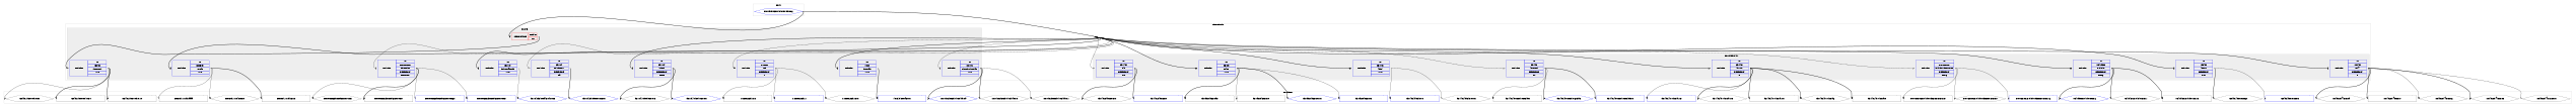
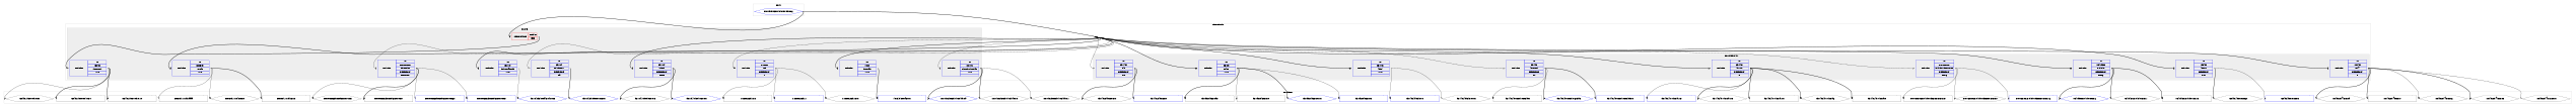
  digraph {
    compound=true
    concentrate=true
    fontname="DejaVu Sans"
    fontsize=10
    newrank=true
    rankdir=TB
    ranksep=1.5
    node [color=blue fontname="DejaVu Sans" fontsize=10 shape=hexagon]
    edge [arrowhead=tee fontname="DejaVu Sans" headport=w style=bold tailport=e weight=100]
    n1 [label="gnome-extra/evolution-ews-3.22.6" width=4]
    n2 [label=<<TABLE BORDER="0" CELLBORDER="1" CELLSPACING="0" CELLPADDING="4" WIDTH="220"><TR><TD ROWSPAN="6" CELLPADDING="30">pack_dep</TD></TR><TR><TD WIDTH="110">no</TD></TR><TR><TD>net-libs</TD></TR><TR><TD>uhttpmock</TD></TR><TR><TD>none</TD></TR><TR><TD></TD></TR></TABLE>> shape=none]
-   n3 [color=red label=<<TABLE BORDER="0" CELLBORDER="1" CELLSPACING="0" CELLPADDING="4"><TR><TD ROWSPAN="3" CELLPADDING="10">use_conditional</TD></TR><TR><TD>positive</TD></TR><TR><TD>test</TD></TR></TABLE>> shape=none]
+   n3 [color=red label=<<TABLE BORDER="0" CELLBORDER="1" CELLSPACING="0" CELLPADDING="4"><TR><TD ROWSPAN="3" CELLPADDING="10">use_conditional</TD></TR><TR><TD>positive</TD></TR><TR><TD>data</TD></TR></TABLE>> shape=none]
    n4 [label=<<TABLE BORDER="0" CELLBORDER="1" CELLSPACING="0" CELLPADDING="4" WIDTH="220"><TR><TD ROWSPAN="6" CELLPADDING="30">pack_dep</TD></TR><TR><TD WIDTH="110">no</TD></TR><TR><TD>app-arch</TD></TR><TR><TD>xz-utils</TD></TR><TR><TD>none</TD></TR><TR><TD></TD></TR></TABLE>> shape=none]
    n5 [label=<<TABLE BORDER="0" CELLBORDER="1" CELLSPACING="0" CELLPADDING="4" WIDTH="220"><TR><TD ROWSPAN="6" CELLPADDING="30">pack_dep</TD></TR><TR><TD WIDTH="110">no</TD></TR><TR><TD>app-portage</TD></TR><TR><TD>elt-patches</TD></TR><TR><TD>greaterequal</TD></TR><TR><TD>20170422</TD></TR></TABLE>> shape=none]
    n6 [label=<<TABLE BORDER="0" CELLBORDER="1" CELLSPACING="0" CELLPADDING="4" WIDTH="220"><TR><TD ROWSPAN="6" CELLPADDING="30">pack_dep</TD></TR><TR><TD WIDTH="110">no</TD></TR><TR><TD>dev-util</TD></TR><TR><TD>desktop-file-utils</TD></TR><TR><TD>none</TD></TR><TR><TD></TD></TR></TABLE>> shape=none]
    n7 [label=<<TABLE BORDER="0" CELLBORDER="1" CELLSPACING="0" CELLPADDING="4" WIDTH="220"><TR><TD ROWSPAN="6" CELLPADDING="30">pack_dep</TD></TR><TR><TD WIDTH="110">no</TD></TR><TR><TD>dev-util</TD></TR><TR><TD>gtk-doc-am</TD></TR><TR><TD>greaterequal</TD></TR><TR><TD>1.9</TD></TR></TABLE>> shape=none]
    n8 [label=<<TABLE BORDER="0" CELLBORDER="1" CELLSPACING="0" CELLPADDING="4" WIDTH="220"><TR><TD ROWSPAN="6" CELLPADDING="30">pack_dep</TD></TR><TR><TD WIDTH="110">no</TD></TR><TR><TD>dev-util</TD></TR><TR><TD>intltool</TD></TR><TR><TD>greaterequal</TD></TR><TR><TD>0.35.5</TD></TR></TABLE>> shape=none]
    n9 [label=<<TABLE BORDER="0" CELLBORDER="1" CELLSPACING="0" CELLPADDING="4" WIDTH="220"><TR><TD ROWSPAN="6" CELLPADDING="30">pack_dep</TD></TR><TR><TD WIDTH="110">no</TD></TR><TR><TD>sys-apps</TD></TR><TR><TD>sed</TD></TR><TR><TD>greaterequal</TD></TR><TR><TD>4</TD></TR></TABLE>> shape=none]
    n10 [label=<<TABLE BORDER="0" CELLBORDER="1" CELLSPACING="0" CELLPADDING="4" WIDTH="220"><TR><TD ROWSPAN="6" CELLPADDING="30">pack_dep</TD></TR><TR><TD WIDTH="110">no</TD></TR><TR><TD>virtual</TD></TR><TR><TD>pkgconfig</TD></TR><TR><TD>none</TD></TR><TR><TD></TD></TR></TABLE>> shape=none]
    n11 [label=<<TABLE BORDER="0" CELLBORDER="1" CELLSPACING="0" CELLPADDING="4" WIDTH="220"><TR><TD ROWSPAN="6" CELLPADDING="30">pack_dep</TD></TR><TR><TD WIDTH="110">no</TD></TR><TR><TD>x11-misc</TD></TR><TR><TD>shared-mime-info</TD></TR><TR><TD>none</TD></TR><TR><TD></TD></TR></TABLE>> shape=none]
    n12 [label=<<TABLE BORDER="0" CELLBORDER="1" CELLSPACING="0" CELLPADDING="4" WIDTH="220"><TR><TD ROWSPAN="6" CELLPADDING="30">pack_dep</TD></TR><TR><TD WIDTH="110">no</TD></TR><TR><TD>dev-libs</TD></TR><TR><TD>glib</TD></TR><TR><TD>greaterequal</TD></TR><TR><TD>2.40</TD></TR></TABLE>> shape=none]
    n13 [label=<<TABLE BORDER="0" CELLBORDER="1" CELLSPACING="0" CELLPADDING="4" WIDTH="220"><TR><TD ROWSPAN="6" CELLPADDING="30">pack_dep</TD></TR><TR><TD WIDTH="110">no</TD></TR><TR><TD>dev-db</TD></TR><TR><TD>sqlite</TD></TR><TR><TD>none</TD></TR><TR><TD></TD></TR></TABLE>> shape=none]
    n14 [label=<<TABLE BORDER="0" CELLBORDER="1" CELLSPACING="0" CELLPADDING="4" WIDTH="220"><TR><TD ROWSPAN="6" CELLPADDING="30">pack_dep</TD></TR><TR><TD WIDTH="110">no</TD></TR><TR><TD>dev-libs</TD></TR><TR><TD>libical</TD></TR><TR><TD>none</TD></TR><TR><TD></TD></TR></TABLE>> shape=none]
    n15 [label=<<TABLE BORDER="0" CELLBORDER="1" CELLSPACING="0" CELLPADDING="4" WIDTH="220"><TR><TD ROWSPAN="6" CELLPADDING="30">pack_dep</TD></TR><TR><TD WIDTH="110">no</TD></TR><TR><TD>dev-libs</TD></TR><TR><TD>libmspack</TD></TR><TR><TD>greaterequal</TD></TR><TR><TD>0.4</TD></TR></TABLE>> shape=none]
    n16 [label=<<TABLE BORDER="0" CELLBORDER="1" CELLSPACING="0" CELLPADDING="4" WIDTH="220"><TR><TD ROWSPAN="6" CELLPADDING="30">pack_dep</TD></TR><TR><TD WIDTH="110">no</TD></TR><TR><TD>dev-libs</TD></TR><TR><TD>libxml2</TD></TR><TR><TD>greaterequal</TD></TR><TR><TD>2</TD></TR></TABLE>> shape=none]
    n17 [label=<<TABLE BORDER="0" CELLBORDER="1" CELLSPACING="0" CELLPADDING="4" WIDTH="220"><TR><TD ROWSPAN="6" CELLPADDING="30">pack_dep</TD></TR><TR><TD WIDTH="110">no</TD></TR><TR><TD>gnome-extra</TD></TR><TR><TD>evolution-data-server</TD></TR><TR><TD>greaterequal</TD></TR><TR><TD>3.22.6</TD></TR></TABLE>> shape=none]
    n18 [label=<<TABLE BORDER="0" CELLBORDER="1" CELLSPACING="0" CELLPADDING="4" WIDTH="220"><TR><TD ROWSPAN="6" CELLPADDING="30">pack_dep</TD></TR><TR><TD WIDTH="110">no</TD></TR><TR><TD>mail-client</TD></TR><TR><TD>evolution</TD></TR><TR><TD>greaterequal</TD></TR><TR><TD>3.22.6</TD></TR></TABLE>> shape=none]
    n19 [label=<<TABLE BORDER="0" CELLBORDER="1" CELLSPACING="0" CELLPADDING="4" WIDTH="220"><TR><TD ROWSPAN="6" CELLPADDING="30">pack_dep</TD></TR><TR><TD WIDTH="110">no</TD></TR><TR><TD>net-libs</TD></TR><TR><TD>libsoup</TD></TR><TR><TD>greaterequal</TD></TR><TR><TD>2.42</TD></TR></TABLE>> shape=none]
    n20 [label=<<TABLE BORDER="0" CELLBORDER="1" CELLSPACING="0" CELLPADDING="4" WIDTH="220"><TR><TD ROWSPAN="6" CELLPADDING="30">pack_dep</TD></TR><TR><TD WIDTH="110">no</TD></TR><TR><TD>x11-libs</TD></TR><TR><TD>gtk+</TD></TR><TR><TD>greaterequal</TD></TR><TR><TD>3</TD></TR></TABLE>> shape=none]
    n21 [color=gray40 label="net-libs/uhttpmock-0.4.0" shape=folder width=4]
    n22 [color=gray40 label="net-libs/uhttpmock-0.5.0" shape=folder width=4]
    n23 [color=gray40 label="net-libs/uhttpmock-0.5.1" width=4]
    n24 [color=gray40 label="app-arch/xz-utils-5.2.2" shape=folder width=4]
    n25 [color=gray40 label="app-arch/xz-utils-5.2.3" width=4]
    n26 [color=gray40 label="app-arch/xz-utils-9999" shape=folder width=4]
    n27 [color=gray40 label="app-portage/elt-patches-20170317" shape=folder width=4]
    n28 [color=gray40 label="app-portage/elt-patches-20170422" width=4]
    n29 [label="app-portage/elt-patches-20170815" shape=folder width=4]
    n30 [label="app-portage/elt-patches-20170826.1" shape=folder width=4]
    n31 [label="dev-util/desktop-file-utils-0.23" width=4]
    n32 [label="dev-util/gtk-doc-am-1.25-r1" width=4]
    n33 [label="dev-util/intltool-0.51.0-r1" width=4]
    n34 [color=gray40 label="dev-util/intltool-0.51.0-r2" width=4]
    n35 [color=gray40 label="sys-apps/sed-4.2.2" shape=folder width=4]
    n36 [color=gray40 label="sys-apps/sed-4.3-r1" width=4]
    n37 [label="sys-apps/sed-4.4" shape=folder width=4]
    n38 [label="virtual/pkgconfig-0-r1" shape=folder width=4]
    n39 [color=gray40 label="x11-misc/shared-mime-info-1.4" width=4]
    n40 [color=gray40 label="x11-misc/shared-mime-info-1.8" width=4]
    n41 [label="x11-misc/shared-mime-info-1.9" width=4]
    n42 [color=gray40 label="dev-db/sqlite-3.19.3" shape=folder width=4]
    n43 [label="dev-db/sqlite-3.20.2" shape=folder width=4]
    n44 [label="dev-db/sqlite-3.20.1-r1" width=4]
    n45 [color=gray40 label="dev-db/sqlite-3.21.0" shape=folder width=4]
    n46 [color=gray40 label="dev-libs/glib-2.50.3-r1" width=4]
    n47 [label="dev-libs/glib-2.52.3" shape=folder width=4]
    n48 [label="dev-libs/libical-1.0.1" shape=folder width=4]
    n49 [color=gray40 label="dev-libs/libical-2.0.0-r2" width=4]
    n50 [color=gray40 label="dev-libs/libmspack-0.5_alpha" shape=folder width=4]
    n51 [label="dev-libs/libmspack-0.5_alpha-r1" shape=folder width=4]
    n52 [label="dev-libs/libmspack-0.6_alpha" width=4]
    n53 [color=gray40 label="dev-libs/libxml2-2.9.4-r1" shape=folder width=4]
    n54 [color=gray40 label="dev-libs/libxml2-2.9.4-r2" width=4]
    n55 [label="dev-libs/libxml2-2.9.4-r3" shape=folder width=4]
    n56 [color=gray40 label="dev-libs/libxml2-2.9.5" shape=folder width=4]
    n57 [color=gray40 label="dev-libs/libxml2-2.9.6" width=4]
    n58 [color=gray40 label="gnome-extra/evolution-data-server-3.22.7" width=4]
    n59 [color=gray40 label="gnome-extra/evolution-data-server-3.24.5" shape=folder width=4]
    n60 [label="gnome-extra/evolution-data-server-3.24.6" shape=folder width=4]
    n61 [color=gray40 label="mail-client/evolution-3.22.4" width=4]
    n62 [label="mail-client/evolution-3.22.6" width=4]
    n63 [color=gray40 label="mail-client/evolution-3.24.5" shape=folder width=4]
    n64 [color=gray40 label="net-libs/libsoup-2.56.1" width=4]
    n65 [label="net-libs/libsoup-2.58.2" shape=folder width=4]
    n66 [color=gray40 label="x11-libs/gtk+-2.24.31-r1" width=4]
    n67 [color=gray40 label="x11-libs/gtk+-3.22.15" width=4]
    n68 [color=gray40 label="x11-libs/gtk+-3.22.16" width=4]
    n69 [color=gray40 label="x11-libs/gtk+-3.22.17" shape=folder width=4]
    n70 [color=gray40 label="x11-libs/gtk+-3.22.19" width=4]
    subgraph cluster_1 {
      color=gray
      label=<<i>ebuild</i>>
      rank=same
      n1
    }
    subgraph cluster_2 {
      color=gray
      label=<<i>dependencies</i>>
      subgraph cluster_3 {
        color=gray
        fillcolor="#eeeeee"
        label=<<i>compile</i>>
        style=filled
        subgraph sub_4 {
          color=gray
          fillcolor="#eeeeee"
          label=<<i>compile</i>>
          style=filled
          n3
          subgraph sub_5 {
            color=gray
            fillcolor="#eeeeee"
            label=<<i>compile</i>>
            style=filled
            n2
          }
        }
        subgraph sub_6 {
          color=gray
          fillcolor="#eeeeee"
          label=<<i>compile</i>>
          style=filled
          n4
        }
        subgraph sub_7 {
          color=gray
          fillcolor="#eeeeee"
          label=<<i>compile</i>>
          style=filled
          n5
        }
        subgraph sub_8 {
          color=gray
          fillcolor="#eeeeee"
          label=<<i>compile</i>>
          style=filled
          n6
        }
        subgraph sub_9 {
          color=gray
          fillcolor="#eeeeee"
          label=<<i>compile</i>>
          style=filled
          n7
        }
        subgraph sub_10 {
          color=gray
          fillcolor="#eeeeee"
          label=<<i>compile</i>>
          style=filled
          n8
        }
        subgraph sub_11 {
          color=gray
          fillcolor="#eeeeee"
          label=<<i>compile</i>>
          style=filled
          n9
        }
        subgraph sub_12 {
          color=gray
          fillcolor="#eeeeee"
          label=<<i>compile</i>>
          style=filled
          n10
        }
        subgraph sub_13 {
          color=gray
          fillcolor="#eeeeee"
          label=<<i>compile</i>>
          style=filled
          n11
        }
      }
      subgraph cluster_14 {
        color=gray
        fillcolor="#eeeeee"
        label=<<i>compile and run</i>>
        style=filled
        subgraph sub_15 {
          color=gray
          fillcolor="#eeeeee"
          label=<<i>compile and run</i>>
          style=filled
          n12
        }
        subgraph sub_16 {
          color=gray
          fillcolor="#eeeeee"
          label=<<i>compile and run</i>>
          style=filled
          n13
        }
        subgraph sub_17 {
          color=gray
          fillcolor="#eeeeee"
          label=<<i>compile and run</i>>
          style=filled
          n14
        }
        subgraph sub_18 {
          color=gray
          fillcolor="#eeeeee"
          label=<<i>compile and run</i>>
          style=filled
          n15
        }
        subgraph sub_19 {
          color=gray
          fillcolor="#eeeeee"
          label=<<i>compile and run</i>>
          style=filled
          n16
        }
        subgraph sub_20 {
          color=gray
          fillcolor="#eeeeee"
          label=<<i>compile and run</i>>
          style=filled
          n17
        }
        subgraph sub_21 {
          color=gray
          fillcolor="#eeeeee"
          label=<<i>compile and run</i>>
          style=filled
          n18
        }
        subgraph sub_22 {
          color=gray
          fillcolor="#eeeeee"
          label=<<i>compile and run</i>>
          style=filled
          n19
        }
        subgraph sub_23 {
          color=gray
          fillcolor="#eeeeee"
          label=<<i>compile and run</i>>
          style=filled
          n20
        }
      }
      subgraph cluster_24 {
        color=gray
        fillcolor="#eeeeee"
        label=<<i>run</i>>
        style=filled
      }
    }
    subgraph cluster_25 {
      color=gray
      label=<<i>candidates</i>>
      rank=same
      subgraph sub_26 {
        color=black
        label=<<i>candidates</i>>
        nodesep=1
        rank=same
        n21
        n22
        n23
      }
      subgraph sub_27 {
        color=black
        label=<<i>candidates</i>>
        nodesep=1
        rank=same
        n24
        n25
        n26
      }
      subgraph sub_28 {
        color=black
        label=<<i>candidates</i>>
        nodesep=1
        rank=same
        n27
        n28
        n29
        n30
      }
      subgraph sub_29 {
        color=black
        label=<<i>candidates</i>>
        nodesep=1
        rank=same
        n31
      }
      subgraph sub_30 {
        color=black
        label=<<i>candidates</i>>
        nodesep=1
        rank=same
        n32
      }
      subgraph sub_31 {
        color=black
        label=<<i>candidates</i>>
        nodesep=1
        rank=same
        n33
        n34
      }
      subgraph sub_32 {
        color=black
        label=<<i>candidates</i>>
        nodesep=1
        rank=same
        n35
        n36
        n37
      }
      subgraph sub_33 {
        color=black
        label=<<i>candidates</i>>
        nodesep=1
        rank=same
        n38
      }
      subgraph sub_34 {
        color=black
        label=<<i>candidates</i>>
        nodesep=1
        rank=same
        n39
        n40
        n41
      }
      subgraph sub_35 {
        color=black
        label=<<i>candidates</i>>
        nodesep=1
        rank=same
        n42
        n43
        n44
        n45
      }
      subgraph sub_36 {
        color=black
        label=<<i>candidates</i>>
        nodesep=1
        rank=same
        n46
        n47
      }
      subgraph sub_37 {
        color=black
        label=<<i>candidates</i>>
        nodesep=1
        rank=same
        n48
        n49
      }
      subgraph sub_38 {
        color=black
        label=<<i>candidates</i>>
        nodesep=1
        rank=same
        n50
        n51
        n52
      }
      subgraph sub_39 {
        color=black
        label=<<i>candidates</i>>
        nodesep=1
        rank=same
        n53
        n54
        n55
        n56
        n57
      }
      subgraph sub_40 {
        color=black
        label=<<i>candidates</i>>
        nodesep=1
        rank=same
        n58
        n59
        n60
      }
      subgraph sub_41 {
        color=black
        label=<<i>candidates</i>>
        nodesep=1
        rank=same
        n61
        n62
        n63
      }
      subgraph sub_42 {
        color=black
        label=<<i>candidates</i>>
        nodesep=1
        rank=same
        n64
        n65
      }
      subgraph sub_43 {
        color=black
        label=<<i>candidates</i>>
        nodesep=1
        rank=same
        n66
        n67
        n68
        n69
        n70
      }
    }
    n1 -> n3 [weight=20]
    n1 -> n4 [weight=20]
    n1 -> n5 [style=solid weight=20]
    n1 -> n6 [weight=20]
    n1 -> n7 [arrowhead=onormal style=solid weight=20]
    n1 -> n8 [weight=20]
    n1 -> n9 [arrowhead=diamond style=solid weight=20]
    n1 -> n10 [weight=20]
    n1 -> n11 [style=solid weight=20]
    n1 -> n12 [arrowhead=onormal style=solid weight=20]
    n1 -> n13 [arrowhead=diamond weight=20]
    n1 -> n14 [arrowhead=diamond weight=20]
    n1 -> n15 [arrowhead=onormal style=solid weight=20]
    n1 -> n16 [arrowhead=onormal weight=20]
    n1 -> n17 [arrowhead=onormal style=solid weight=20]
    n1 -> n18 [arrowhead=diamond weight=20]
    n1 -> n19 [weight=20]
    n1 -> n20 [weight=20]
    n2 -> n21
    n2 -> n22 [arrowhead=onormal]
    n2 -> n23 [style=solid]
    n3 -> n2 [arrowhead=onormal weight=20]
    n4 -> n24 [arrowhead=onormal]
    n4 -> n25 [arrowhead=diamond style=solid]
    n4 -> n26 [arrowhead=onormal style=solid]
    n5 -> n27
    n5 -> n28 [arrowhead=diamond style=solid]
    n5 -> n29 [arrowhead=diamond style=solid]
    n5 -> n30 [arrowhead=onormal style=solid]
    n6 -> n31 [arrowhead=diamond style=solid]
    n7 -> n32 [arrowhead=onormal]
    n8 -> n33
    n8 -> n34
    n9 -> n35 [arrowhead=diamond style=solid]
    n9 -> n36 [arrowhead=diamond style=solid]
    n9 -> n37 [arrowhead=diamond style=solid]
    n10 -> n38 [arrowhead=diamond]
    n11 -> n39 [arrowhead=diamond style=solid]
    n11 -> n40 [arrowhead=onormal]
    n11 -> n41
    n12 -> n46
    n12 -> n47 [arrowhead=onormal]
    n13 -> n42 [arrowhead=diamond]
    n13 -> n43 [arrowhead=diamond style=solid]
    n13 -> n44 [arrowhead=onormal]
    n13 -> n45 [style=solid]
    n14 -> n48 [arrowhead=diamond style=solid]
    n14 -> n49 [arrowhead=onormal style=solid]
    n15 -> n50 [arrowhead=diamond style=solid]
    n15 -> n51 [arrowhead=onormal]
    n15 -> n52
    n16 -> n53 [arrowhead=onormal]
    n16 -> n54
    n16 -> n55 [arrowhead=diamond style=solid]
    n16 -> n56 [arrowhead=diamond]
    n16 -> n57 [arrowhead=diamond]
    n17 -> n58 [style=solid]
    n17 -> n59 [arrowhead=diamond style=solid]
    n17 -> n60 [style=solid]
    n18 -> n61 [arrowhead=onormal]
    n18 -> n62
    n18 -> n63 [arrowhead=diamond]
    n19 -> n64 [arrowhead=onormal]
    n19 -> n65 [style=solid]
    n20 -> n66 [arrowhead=onormal style=solid]
    n20 -> n67
    n20 -> n68 [arrowhead=diamond style=solid]
    n20 -> n69 [arrowhead=onormal]
    n20 -> n70 [arrowhead=onormal]
  }
